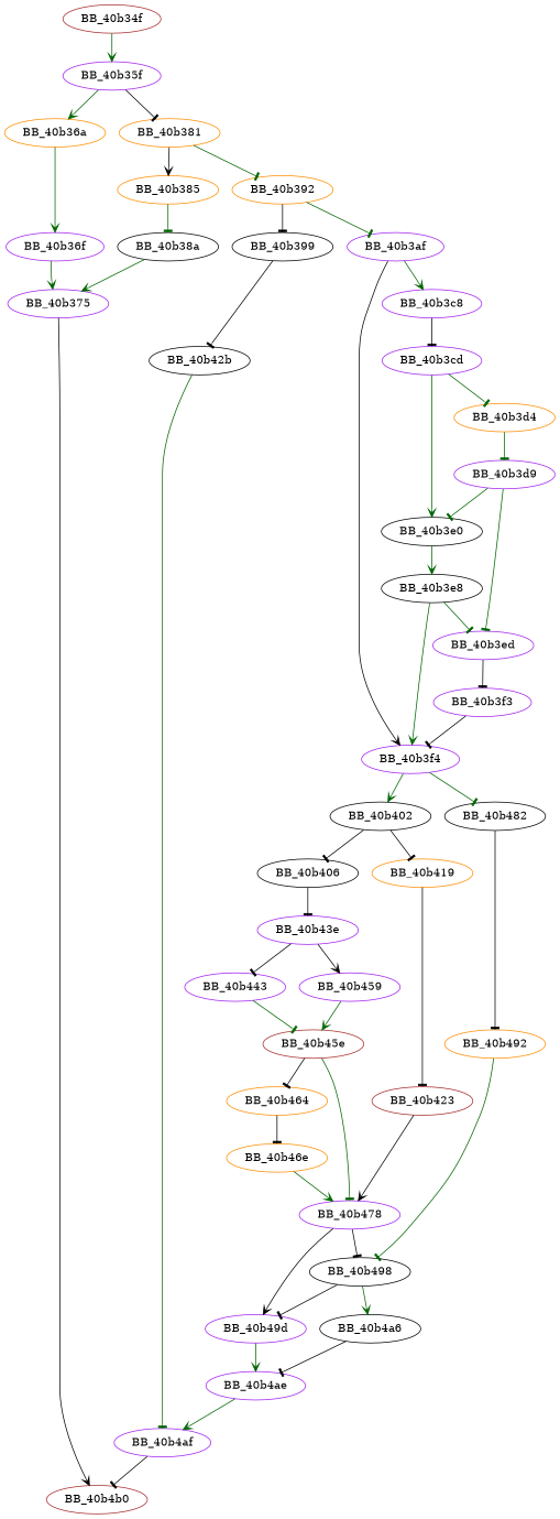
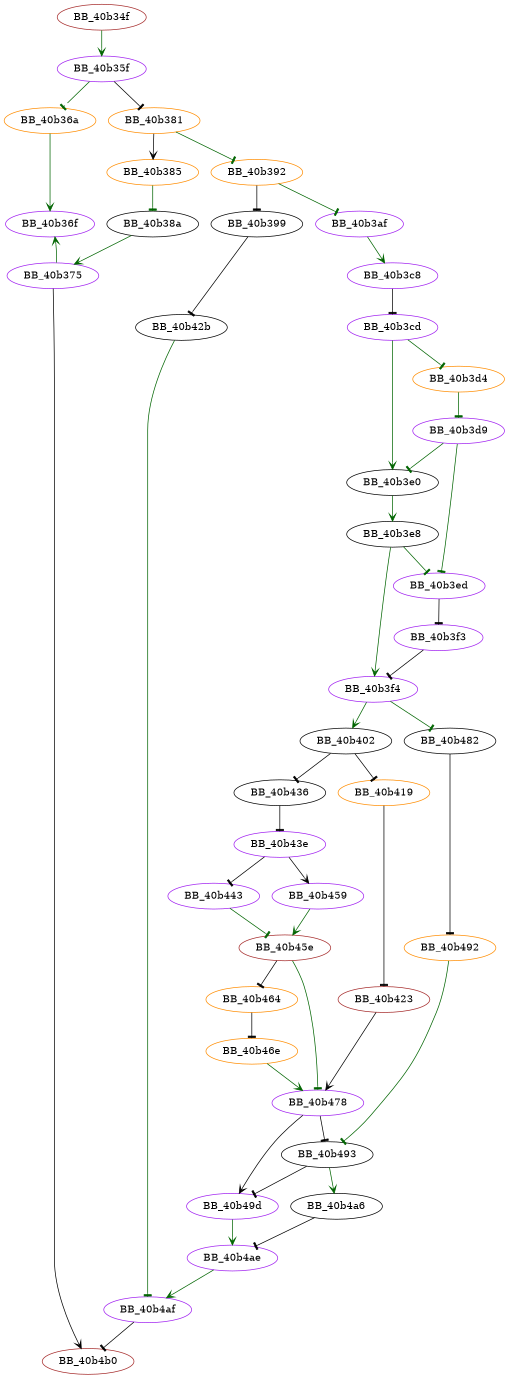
  digraph {
    node [color=purple]
    edge [arrowhead=tee color=darkgreen]
    BB_40b34f [color=brown]
    BB_40b35f
    BB_40b36a [color=darkorange]
    BB_40b381 [color=darkorange]
    BB_40b36f
    BB_40b385 [color=darkorange]
    BB_40b392 [color=darkorange]
    BB_40b375
    BB_40b38a [color=black]
    BB_40b399 [color=black]
    BB_40b3af
    BB_40b4b0 [color=brown]
    BB_40b42b [color=black]
    BB_40b3c8
    BB_40b3f4
    BB_40b4af
    BB_40b3cd
    BB_40b402 [color=black]
    BB_40b482 [color=black]
    BB_40b3d4 [color=darkorange]
    BB_40b3e0 [color=black]
    BB_40b419 [color=darkorange]
-   BB_40b436 [color=black label=BB_40b406]
+   BB_40b436 [color=black]
    BB_40b492 [color=darkorange]
    BB_40b3d9
    BB_40b3e8 [color=black]
    BB_40b3ed
    BB_40b3f3
    BB_40b423 [color=brown]
    BB_40b43e
-   BB_40b498 [color=black]
+   BB_40b498 [color=black label=BB_40b493]
    BB_40b478
    BB_40b459
    BB_40b443
    BB_40b45e [color=brown]
    BB_40b49d
    BB_40b4a6 [color=black]
    BB_40b464 [color=darkorange]
    BB_40b46e [color=darkorange]
    BB_40b4ae
    BB_40b34f -> BB_40b35f [arrowhead=vee]
-   BB_40b35f -> BB_40b36a [arrowhead=vee]
+   BB_40b35f -> BB_40b36a
    BB_40b35f -> BB_40b381 [color=black]
    BB_40b36a -> BB_40b36f [arrowhead=vee]
    BB_40b381 -> BB_40b385 [arrowhead=vee color=black]
    BB_40b381 -> BB_40b392
-   BB_40b36f -> BB_40b375 [arrowhead=vee]
+   BB_40b375 -> BB_40b36f [arrowhead=vee]
    BB_40b385 -> BB_40b38a
    BB_40b392 -> BB_40b399 [color=black]
    BB_40b392 -> BB_40b3af
    BB_40b375 -> BB_40b4b0 [arrowhead=vee color=black]
    BB_40b38a -> BB_40b375 [arrowhead=vee]
    BB_40b399 -> BB_40b42b [color=black]
    BB_40b3af -> BB_40b3c8 [arrowhead=vee]
-   BB_40b3af -> BB_40b3f4 [arrowhead=vee color=black]
    BB_40b42b -> BB_40b4af
    BB_40b3c8 -> BB_40b3cd [color=black]
    BB_40b3f4 -> BB_40b402 [arrowhead=vee]
    BB_40b3f4 -> BB_40b482
    BB_40b4af -> BB_40b4b0 [color=black]
    BB_40b3cd -> BB_40b3d4
    BB_40b3cd -> BB_40b3e0 [arrowhead=vee]
    BB_40b402 -> BB_40b419 [color=black]
    BB_40b402 -> BB_40b436 [color=black]
    BB_40b482 -> BB_40b492 [color=black]
    BB_40b3d4 -> BB_40b3d9
    BB_40b3e0 -> BB_40b3e8 [arrowhead=vee]
    BB_40b419 -> BB_40b423 [color=black]
    BB_40b436 -> BB_40b43e [color=black]
    BB_40b492 -> BB_40b498
    BB_40b3d9 -> BB_40b3e0
    BB_40b3d9 -> BB_40b3ed
    BB_40b3e8 -> BB_40b3f4 [arrowhead=vee]
    BB_40b3e8 -> BB_40b3ed
    BB_40b3ed -> BB_40b3f3 [color=black]
    BB_40b3f3 -> BB_40b3f4 [color=black]
    BB_40b423 -> BB_40b478 [arrowhead=vee color=black]
    BB_40b43e -> BB_40b459 [arrowhead=vee color=black]
    BB_40b43e -> BB_40b443 [color=black]
    BB_40b498 -> BB_40b49d [color=black]
    BB_40b498 -> BB_40b4a6 [arrowhead=vee]
    BB_40b478 -> BB_40b498 [color=black]
    BB_40b478 -> BB_40b49d [arrowhead=vee color=black]
    BB_40b459 -> BB_40b45e [arrowhead=vee]
    BB_40b443 -> BB_40b45e
    BB_40b45e -> BB_40b478
    BB_40b45e -> BB_40b464 [color=black]
    BB_40b49d -> BB_40b4ae [arrowhead=vee]
    BB_40b4a6 -> BB_40b4ae [color=black]
    BB_40b464 -> BB_40b46e [color=black]
    BB_40b46e -> BB_40b478 [arrowhead=vee]
    BB_40b4ae -> BB_40b4af [arrowhead=vee]
  }
